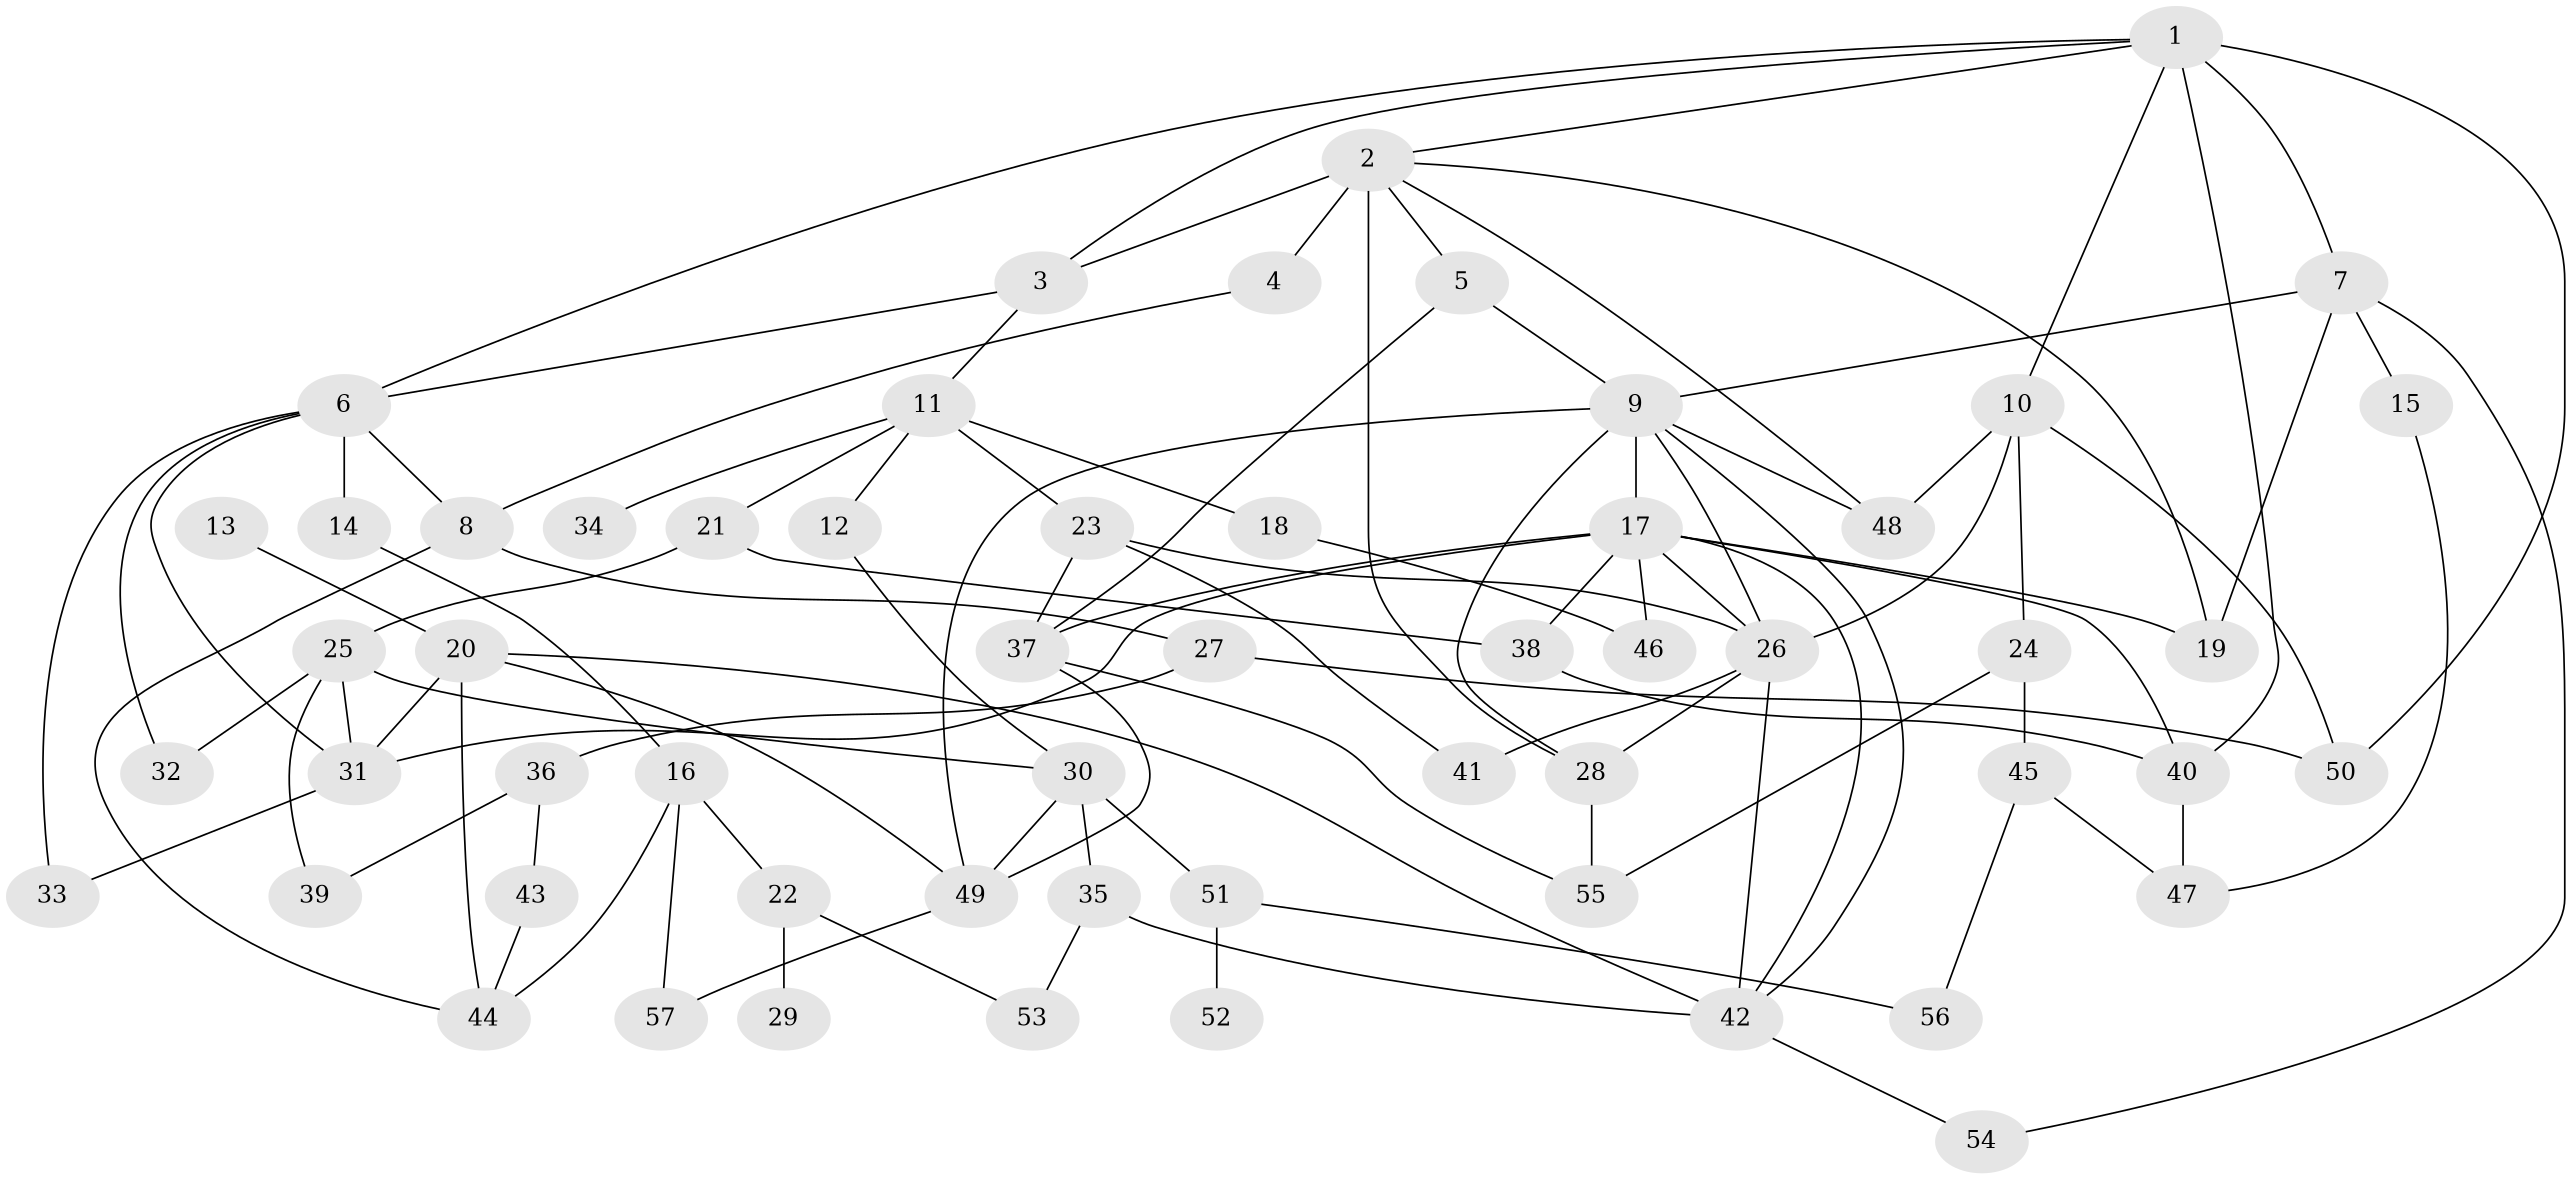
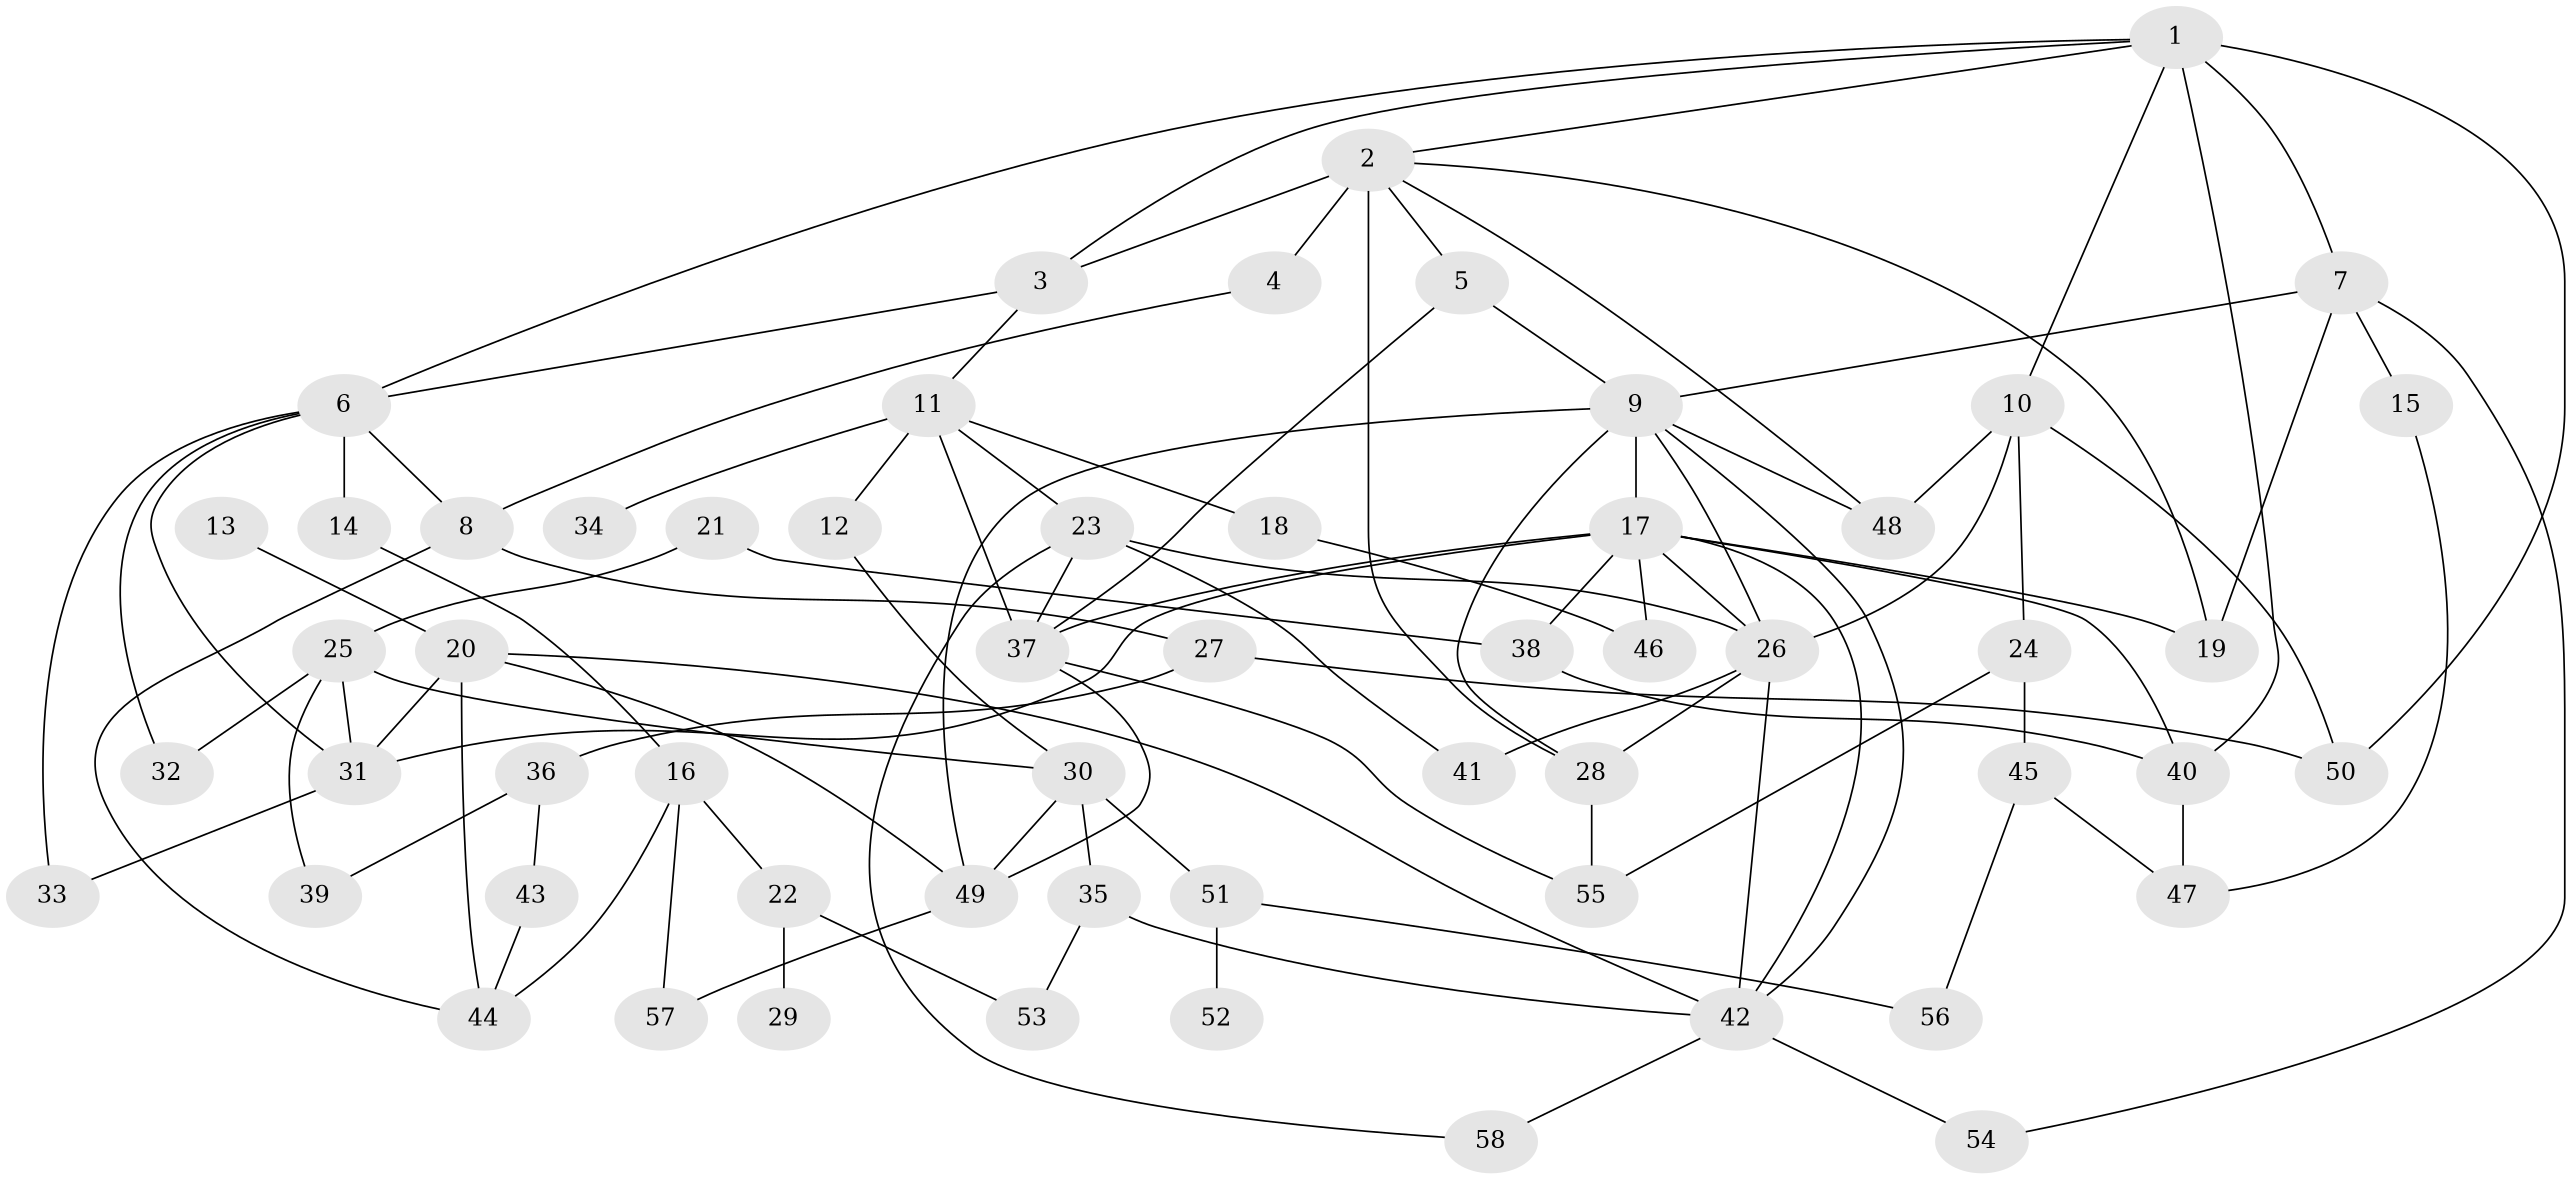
  graph {
    node [color=gray90 style=filled]
    edge [weight=1.0]
    1
    2
    3
    6
    7
    10
    40
    50
    48
    4
    5
    19
    28
    11
    8
    14
    31
    32
    33
    9
    15
    54
    26
    24
    47
    37
    55
    12
    18
    21
    23
    34
    27
    44
    17
    42
    49
    16
    36
    13
    20
    38
    46
    41
+   58
    57
    45
    30
    25
    35
    51
    22
    29
    53
    39
    56
    43
    52
    1 -- 2
    1 -- 3
    1 -- 6
    1 -- 7 [weight=2.0]
    1 -- 10 [weight=3.0]
    1 -- 40 [weight=2.0]
    1 -- 50
    2 -- 3
    2 -- 48
    2 -- 4 [weight=2.0]
    2 -- 5
    2 -- 19
    2 -- 28 [weight=2.0]
    3 -- 6
    3 -- 11
    6 -- 8
    6 -- 14
    6 -- 31
    6 -- 32
    6 -- 33
    7 -- 19
    7 -- 9
    7 -- 15
    7 -- 54
    10 -- 50
    10 -- 48
    10 -- 26
    10 -- 24
    40 -- 47
    4 -- 8
    5 -- 9
    5 -- 37
    28 -- 55
    11 -- 12
    11 -- 18
-   11 -- 21
+   11 -- 37
    11 -- 23
    11 -- 34
    8 -- 27
    8 -- 44
    14 -- 16
    31 -- 33 [weight=4.0]
    9 -- 48
    9 -- 28
    9 -- 26
    9 -- 17 [weight=2.0]
    9 -- 42
    9 -- 49
    15 -- 47
    26 -- 28
    26 -- 42
    26 -- 41
    24 -- 55
    24 -- 45
    37 -- 55
    37 -- 49
    12 -- 30
    18 -- 46
    21 -- 38
    21 -- 25
    23 -- 26
    23 -- 37
    23 -- 41
+   23 -- 58
    27 -- 50
    27 -- 36
    17 -- 40
    17 -- 19
    17 -- 31
    17 -- 26
    17 -- 37
    17 -- 42
    17 -- 38
    17 -- 46 [weight=2.0]
    42 -- 54
+   42 -- 58
    49 -- 57
    16 -- 44
    16 -- 57
    16 -- 22
    36 -- 39
    36 -- 43
    13 -- 20
    20 -- 31
    20 -- 44
    20 -- 42
    20 -- 49
    38 -- 40
    45 -- 47
    45 -- 56
    30 -- 49
    30 -- 35
    30 -- 51
    25 -- 31
    25 -- 32
    25 -- 30
    25 -- 39
    35 -- 42
    35 -- 53
    51 -- 56
    51 -- 52
    22 -- 29
    22 -- 53
    43 -- 44
  }
